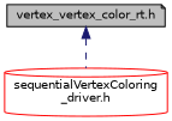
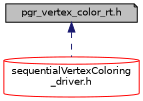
  digraph {
    node [fontname=Helvetica fontsize=10 style=filled]
-   n1 [color=black fillcolor=grey75 fontcolor=black height=0.2 label="vertex_vertex_color_rt.h" shape=note width=0.4]
+   n1 [color=black fillcolor=grey75 fontcolor=black height=0.2 label="pgr_vertex_color_rt.h" shape=note width=0.4]
    n2 [color=red fillcolor=white height=0.2 label="sequentialVertexColoring\l_driver.h" shape=cylinder width=0.4]
    n1 -> n2 [color=midnightblue dir=back fontname=Helvetica fontsize=10 labelfontname=Helvetica labelfontsize=10 style=dashed]
  }
